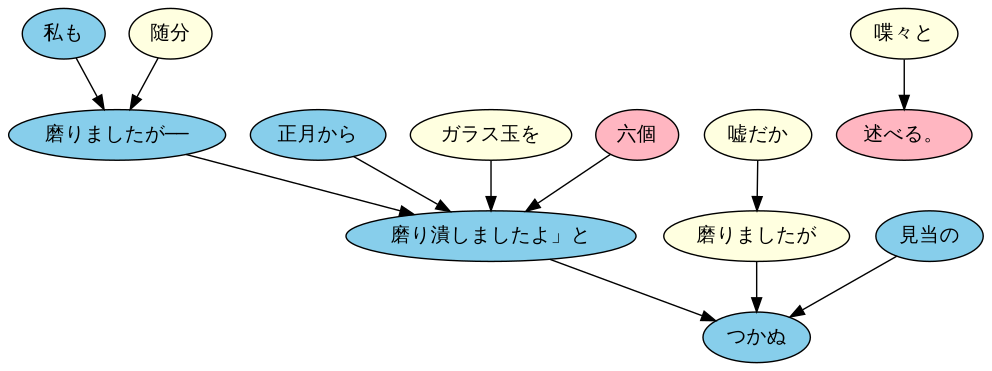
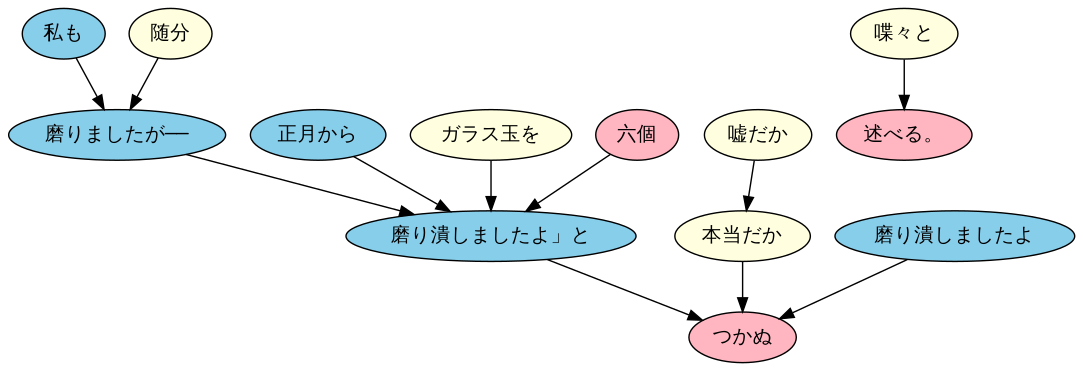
  digraph {
    fontname="Courier Prime"
    node [fillcolor=skyblue fontname="Courier Prime" style=filled]
    edge [fontname="Courier Prime"]
    n1 [label="私も"]
    n2 [label="磨りましたが——"]
    n3 [label="磨り潰しましたよ」と"]
    n4 [fillcolor=lightyellow label="随分"]
-   n5 [label="つかぬ"]
+   n5 [fillcolor=lightpink label="つかぬ"]
    n6 [label="正月から"]
    n7 [fillcolor=lightyellow label="ガラス玉を"]
    n8 [fillcolor=lightpink label="六個"]
    n9 [fillcolor=lightyellow label="嘘だか"]
-   n10 [fillcolor=lightyellow label="磨りましたが"]
-   n11 [label="見当の"]
+   n10 [fillcolor=lightyellow label="本当だか"]
+   n11 [label="磨り潰しましたよ"]
    n12 [fillcolor=lightpink label="述べる。"]
    n13 [fillcolor=lightyellow label="喋々と"]
    n1 -> n2
    n2 -> n3
    n3 -> n5
    n4 -> n2
    n6 -> n3
    n7 -> n3
    n8 -> n3
    n9 -> n10
    n10 -> n5
    n11 -> n5
    n13 -> n12
  }
